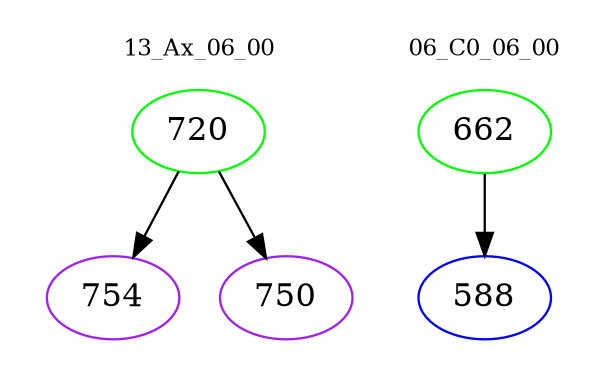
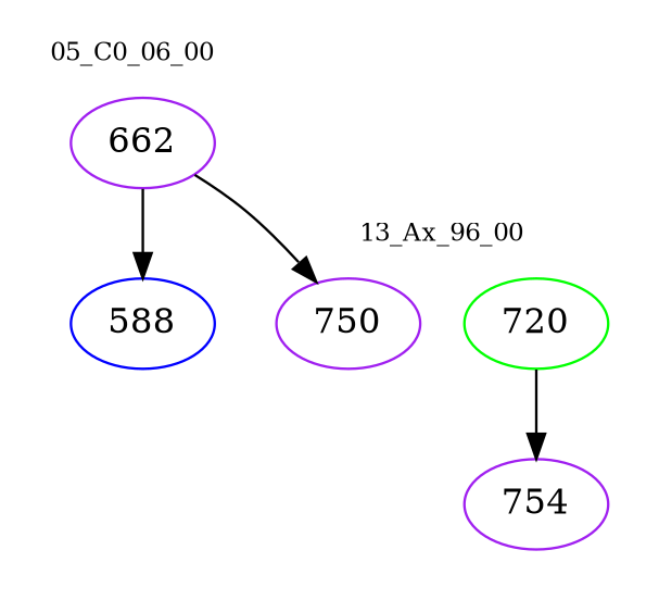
  digraph {
    node [color=green]
    edge [color=black]
    n1 [label=720]
    n2 [color=purple label=754]
    n3 [color=purple label=750]
-   n4 [label=662]
+   n4 [color=purple label=662]
    n5 [color=blue label=588]
    subgraph cluster_1 {
      color=white
      fontsize=10
-     label="13_Ax_06_00"
+     label="13_Ax_96_00"
      n1
      n2
      n3
    }
    subgraph cluster_2 {
      color=white
      fontsize=10
-     label="06_C0_06_00"
+     label="05_C0_06_00"
      n4
      n5
    }
    n1 -> n2
-   n1 -> n3
+   n4 -> n3
    n4 -> n5
  }
